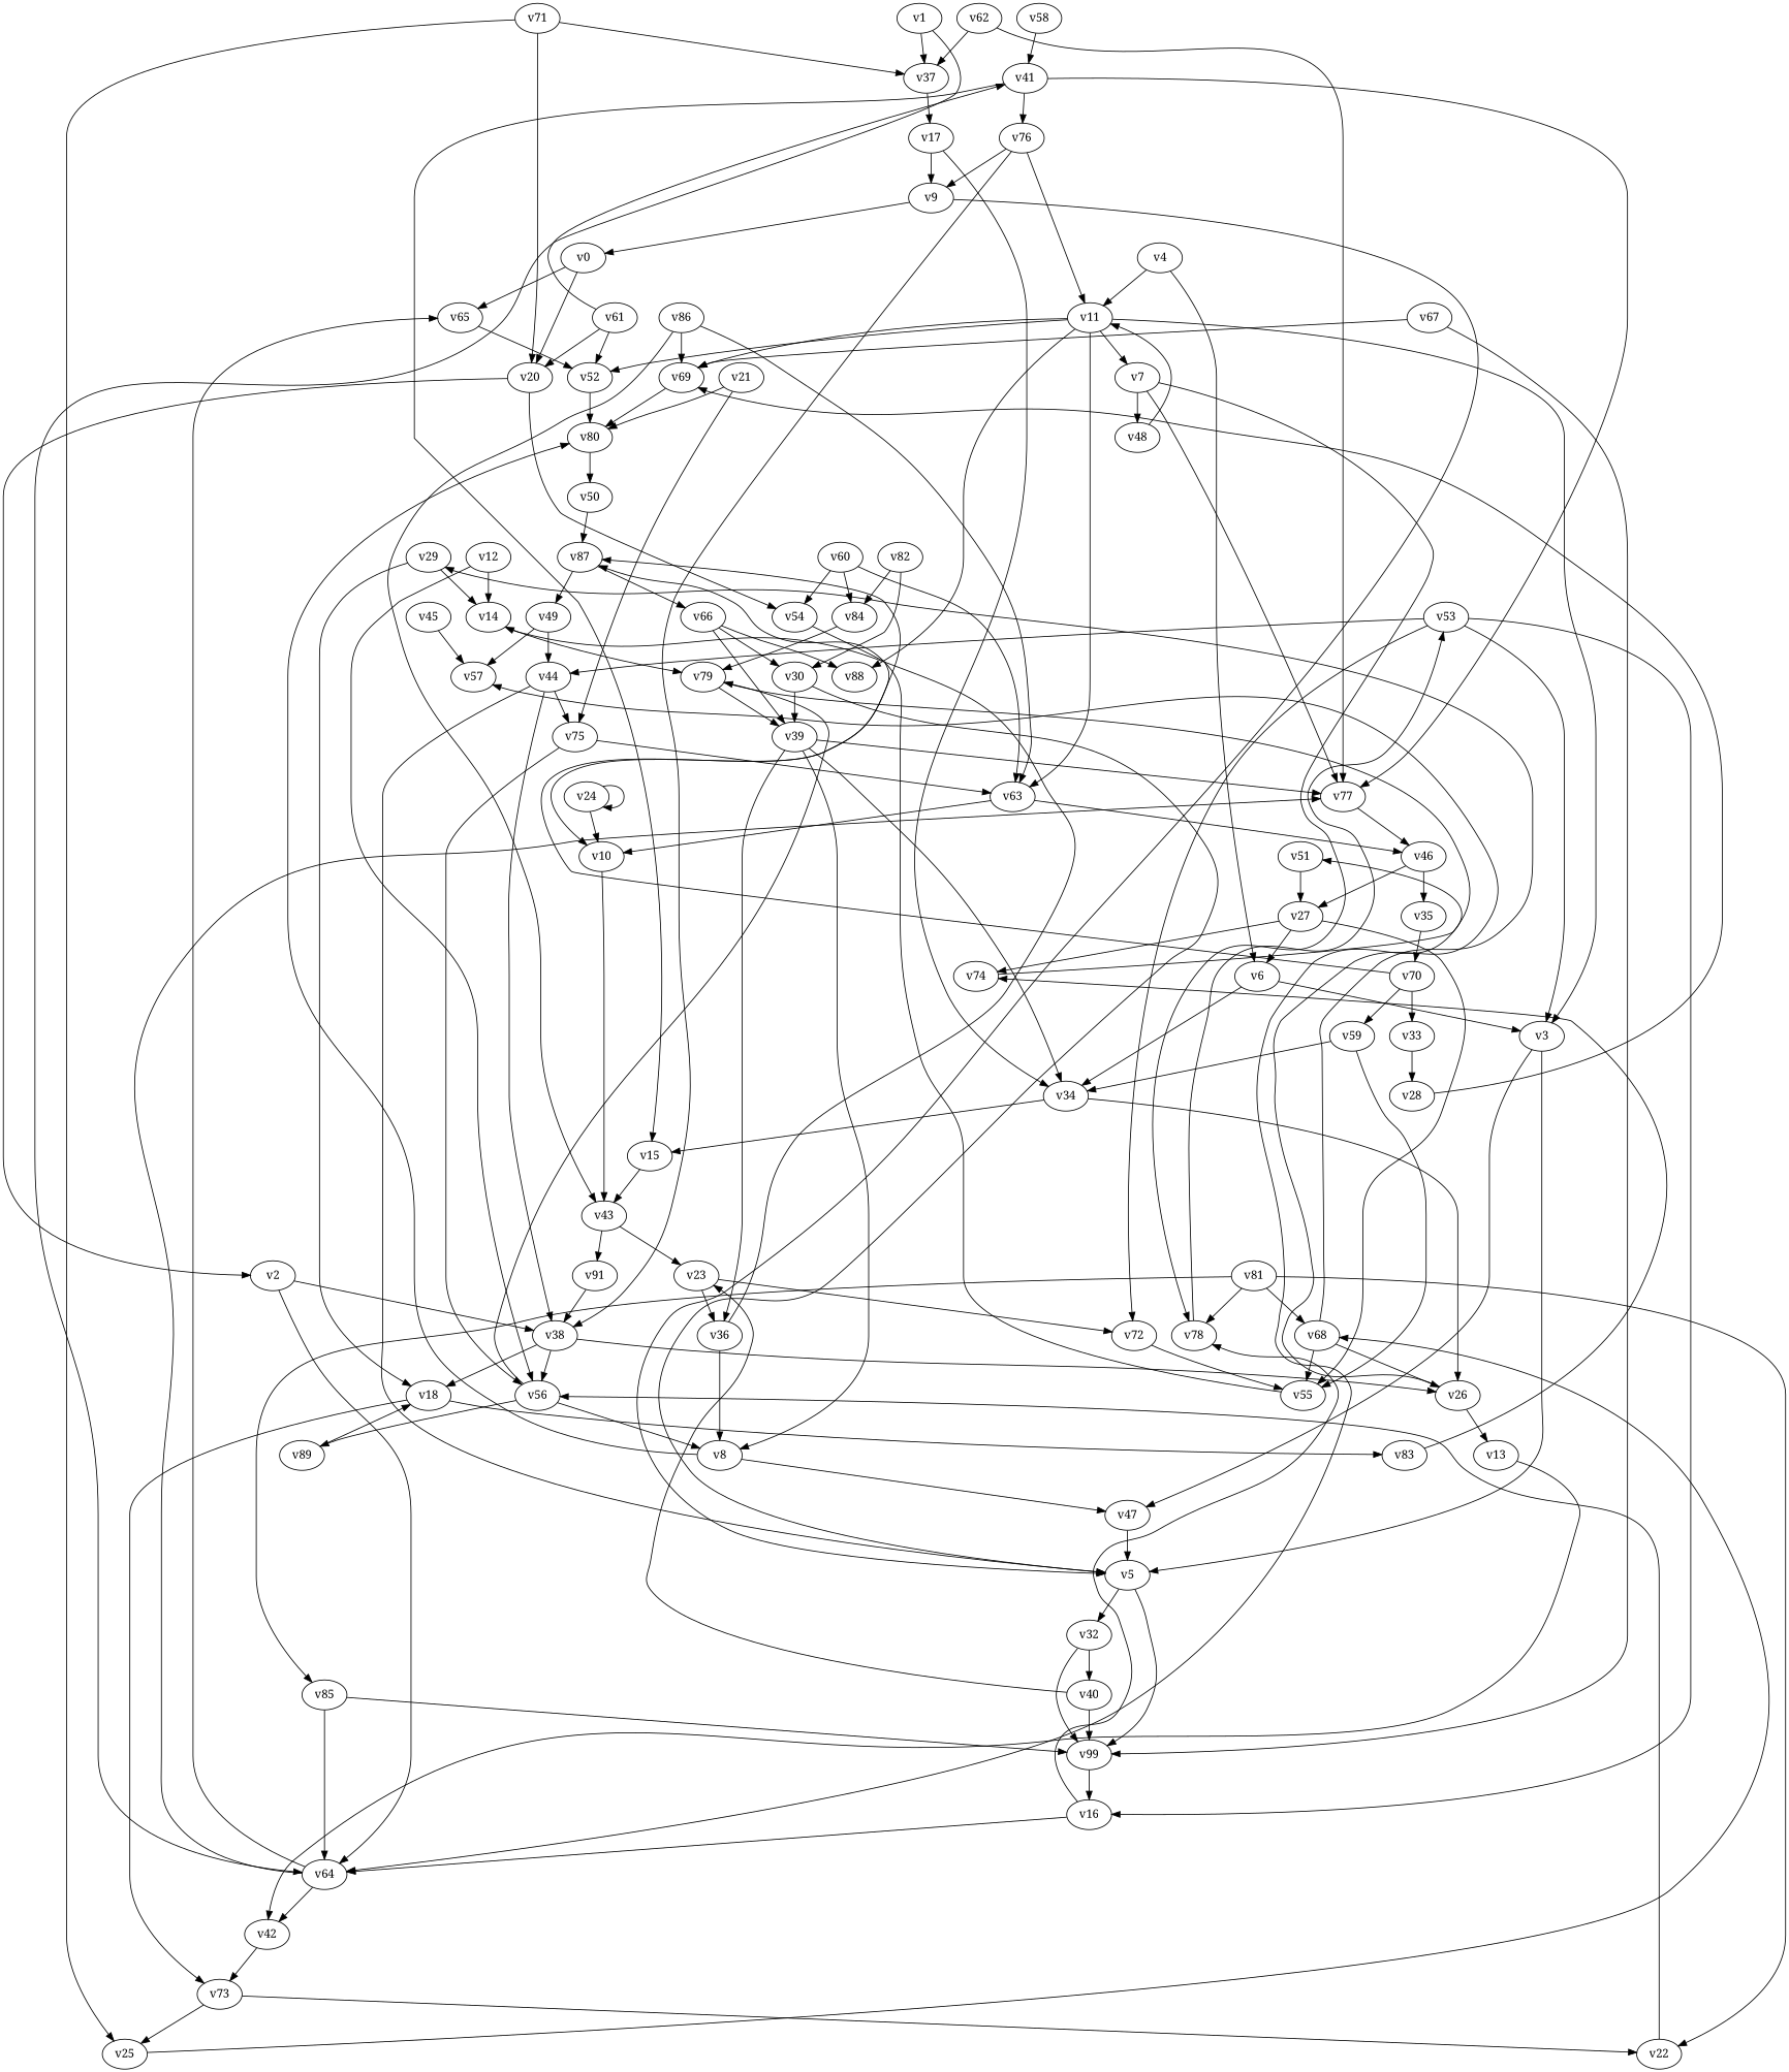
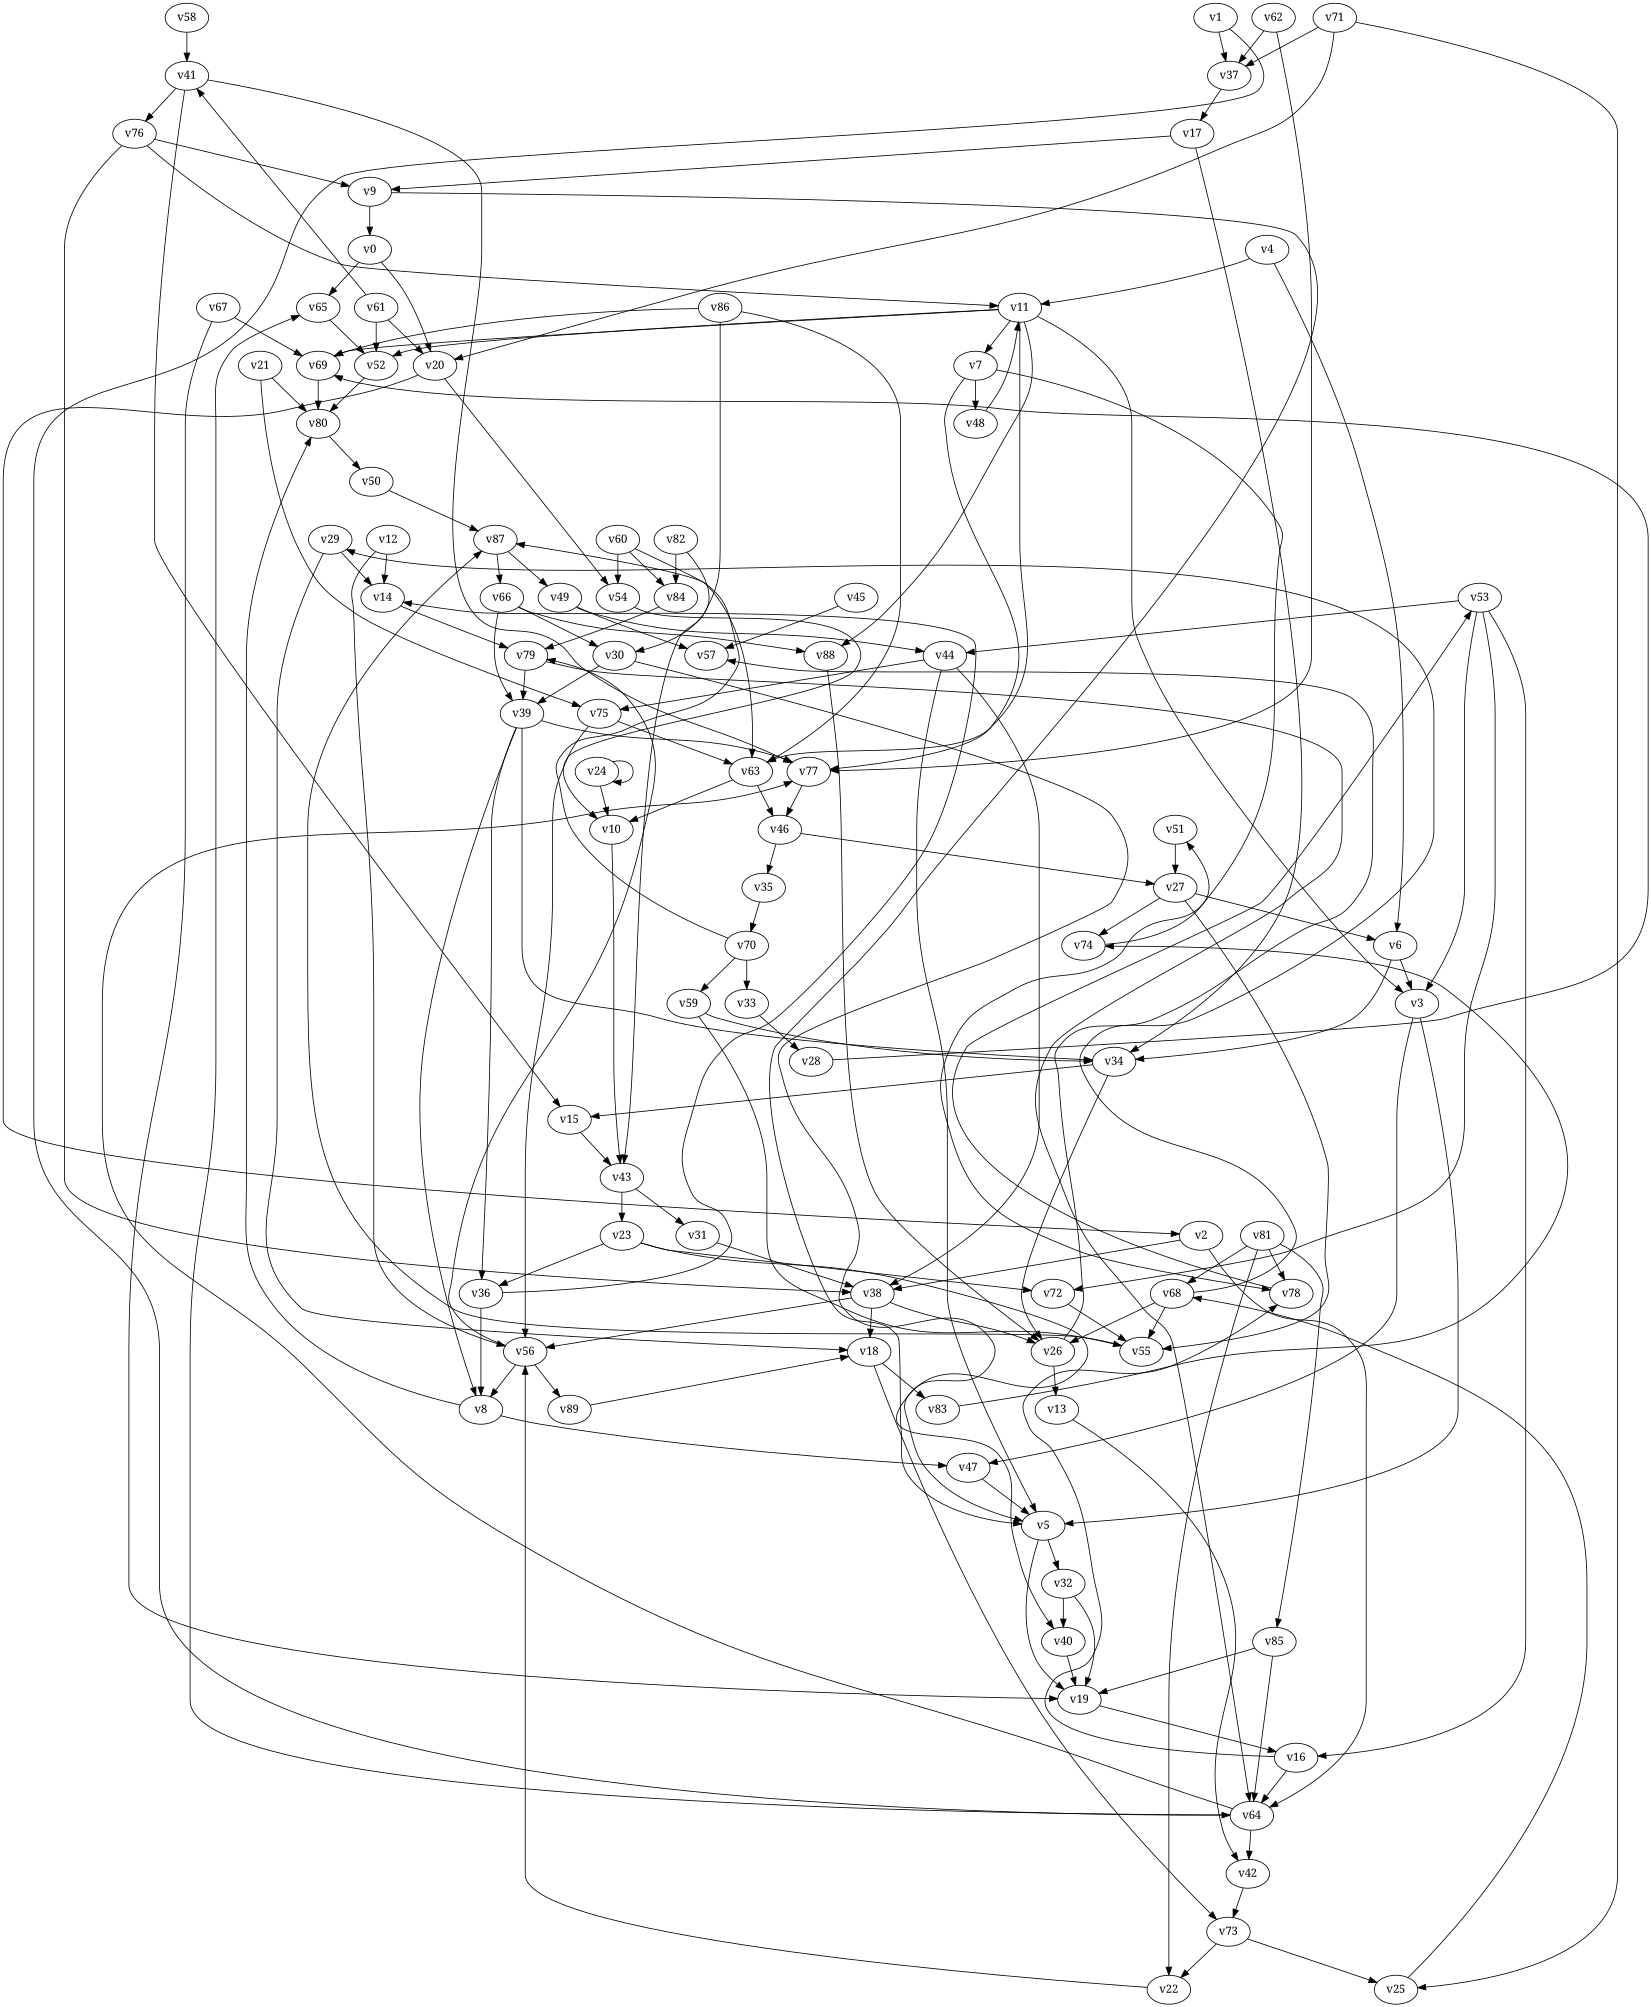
  digraph {
    fontname="Noto Serif"
    node [fontname="Noto Serif" player=0]
    edge [fontname="Noto Serif"]
    v0
    v20
    v65
    v2
    v54
    v52 [player=1]
    v1 [player=1]
    v37
    v64 [player=1]
    v17 [player=1]
    v77 [player=1]
    v42 [player=1]
    v38 [player=1]
    v56 [player=1]
    v18
    v26
    v3
    v5
    v47
-   v19 [label=v99]
+   v19
    v32 [player=1]
    v6 [player=1]
    v4
    v11
    v34 [player=1]
    v7 [player=1]
    v63 [player=1]
    v88
    v69
    v16 [player=1]
    v40
    v15
    v48
    v78 [player=1]
    v46 [player=1]
    v53 [player=1]
    v8 [player=1]
    v80 [player=1]
    v50 [player=1]
    v9
    v43 [player=1]
    v10
    v23 [player=1]
-   v31 [label=v91]
+   v31
    v14 [player=1]
    v12
    v79
    v89 [player=1]
    v13
    v73
    v39 [player=1]
    v83
    v22 [player=1]
    v25 [player=1]
    v74
    v21 [player=1]
    v75 [player=1]
    v36 [player=1]
    v72 [player=1]
    v55 [player=1]
    v24
    v68 [player=1]
    v29
    v57 [player=1]
    v27
    v87 [player=1]
    v51 [player=1]
    v28 [player=1]
    v30
    v33 [player=1]
    v70 [player=1]
    v35
    v59
    v41
    v76
    v44
    v45 [player=1]
    v49
    v66 [player=1]
    v58
    v60
    v84 [player=1]
    v61
    v62
    v67
    v71
    v81
    v85
    v82
    v86 [player=1]
    v0 -> v20
    v0 -> v65
    v20 -> v2 [constraint="t mod 5 == 0"]
    v20 -> v54
    v65 -> v52
    v2 -> v64
    v2 -> v38
    v54 -> v10 [constraint="t >= 5"]
    v52 -> v80
    v1 -> v37
    v1 -> v64 [constraint="t mod 4 == 2"]
    v37 -> v17
    v64 -> v65
    v64 -> v77 [constraint="t >= 2"]
    v64 -> v42
    v17 -> v34
    v17 -> v9
    v77 -> v46
    v42 -> v73
    v38 -> v56
    v38 -> v18
    v38 -> v26
    v56 -> v8
    v56 -> v79 [constraint="t >= 1"]
    v56 -> v89
    v18 -> v73
    v18 -> v83
    v26 -> v13
    v26 -> v57 [constraint="t >= 5"]
    v3 -> v5
    v3 -> v47
    v5 -> v19
    v5 -> v32
    v47 -> v5
    v19 -> v16
    v32 -> v19
    v32 -> v40
    v6 -> v3
    v6 -> v34
    v4 -> v6
    v4 -> v11
    v11 -> v52
    v11 -> v3
    v11 -> v7
    v11 -> v63
    v11 -> v88
    v11 -> v69 [constraint="t >= 1"]
    v34 -> v26
    v34 -> v15
    v7 -> v77
    v7 -> v48
    v7 -> v78 [constraint="t >= 5"]
    v63 -> v46
    v63 -> v10
+   v88 -> v26
    v69 -> v80
    v16 -> v64
    v16 -> v78 [constraint="t >= 4"]
    v40 -> v19
-   v40 -> v23 [constraint="t >= 4"]
+   v23 -> v40 [constraint="t >= 4"]
    v15 -> v43
    v48 -> v11 [constraint="t >= 3"]
    v78 -> v53 [constraint="t mod 4 == 0"]
    v46 -> v27
    v46 -> v35
    v53 -> v3
    v53 -> v16
    v53 -> v72
    v53 -> v44
    v8 -> v47
    v8 -> v80
    v80 -> v50
    v50 -> v87
    v9 -> v0
    v9 -> v5 [constraint="t < 13"]
    v43 -> v23
    v43 -> v31
    v10 -> v43
    v23 -> v36
    v23 -> v72
    v31 -> v38
    v14 -> v79
    v12 -> v56
    v12 -> v14
    v79 -> v64 [constraint="t >= 1"]
    v79 -> v39
    v89 -> v18 [constraint="t >= 5"]
    v13 -> v42 [constraint="t >= 3"]
    v73 -> v22
    v73 -> v25
    v39 -> v77
    v39 -> v34
    v39 -> v8
    v39 -> v36
    v83 -> v74 [constraint="t >= 1"]
    v22 -> v56
    v25 -> v68 [constraint="t mod 2 == 0"]
    v74 -> v51 [constraint="t mod 2 == 1"]
    v21 -> v80
    v21 -> v75
    v75 -> v56
    v75 -> v63
    v36 -> v8
    v36 -> v14 [constraint="t mod 3 == 2"]
    v72 -> v55
    v55 -> v87
    v24 -> v10
    v24 -> v24
    v68 -> v26
    v68 -> v55
    v68 -> v29 [constraint="t >= 3"]
    v29 -> v18
    v29 -> v14
    v27 -> v6
    v27 -> v74
    v27 -> v55
    v87 -> v49
    v87 -> v66
    v51 -> v27
    v28 -> v69 [constraint="t < 11"]
    v30 -> v5 [constraint="t < 10"]
    v30 -> v39
    v33 -> v28
    v70 -> v87 [constraint="t >= 5"]
    v70 -> v33
    v70 -> v59
    v35 -> v70
    v59 -> v34
    v59 -> v55
    v41 -> v77
    v41 -> v15
    v41 -> v76
    v76 -> v38
    v76 -> v11
    v76 -> v9
    v44 -> v38
    v44 -> v5
    v44 -> v75
    v45 -> v57
    v49 -> v57
    v49 -> v44
    v66 -> v88
    v66 -> v39
    v66 -> v30
    v58 -> v41
    v60 -> v54
    v60 -> v63
    v60 -> v84
    v84 -> v79
    v61 -> v20
    v61 -> v52
    v61 -> v41 [constraint="t mod 5 == 2"]
    v62 -> v37
    v62 -> v77
    v67 -> v19
    v67 -> v69
    v71 -> v20
    v71 -> v37
    v71 -> v25
    v81 -> v78
    v81 -> v22
    v81 -> v68
    v81 -> v85
    v85 -> v64
    v85 -> v19
    v82 -> v30
    v82 -> v84
    v86 -> v63
    v86 -> v69
    v86 -> v43
  }
